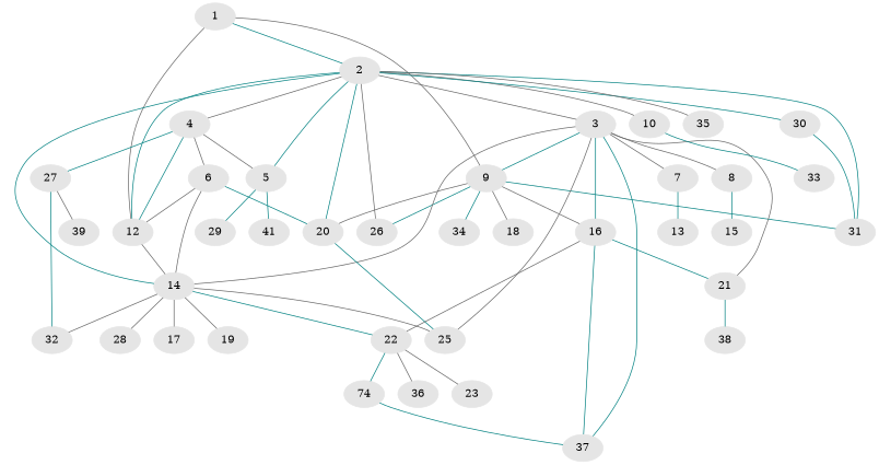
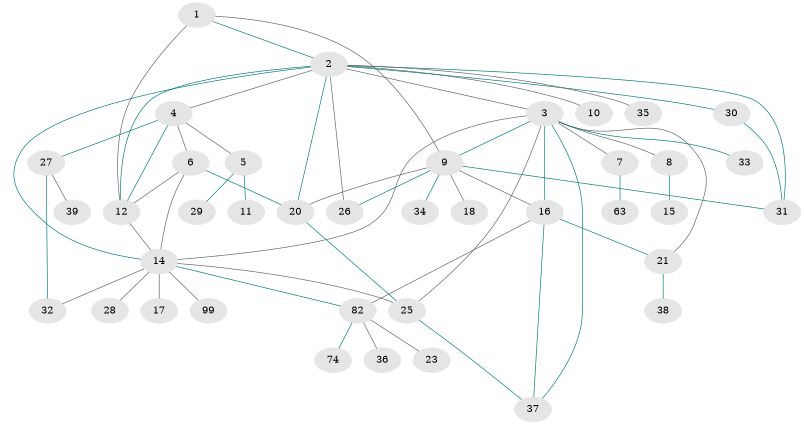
  graph {
    node [color=gray90 style=filled]
    edge [color=teal weight=1.0]
    1
    2
    9
    12
    3
    31
    4
    5
    10
    14
    20
    26
    30
    35
    16
    7
    8
    21
    25
    33
    37
    18
    34
    6
    27
-   11 [label=41]
+   11
    29
    17
-   19
-   22
+   19 [label=99]
+   22 [label=82]
    28
    32
-   13
+   13 [label=63]
    15
    38
    39
    23
    n38 [label=74]
    36
    1 -- 2
    1 -- 9 [color=gray40]
    1 -- 12 [color=gray40 weight=2.0]
    2 -- 12
    2 -- 3 [color=gray40]
    2 -- 31
    2 -- 4 [color=gray40]
-   2 -- 5
    2 -- 10 [color=gray40]
    2 -- 14
    2 -- 20
    2 -- 26 [color=gray40]
    2 -- 30
    2 -- 35 [color=gray40]
    9 -- 31
    9 -- 20 [color=gray40]
    9 -- 26
    9 -- 16 [color=gray40]
    9 -- 18 [color=gray40]
    9 -- 34
    12 -- 14 [color=gray40]
    3 -- 9
    3 -- 14 [color=gray40]
    3 -- 16 [weight=10.0]
    3 -- 7 [color=gray40]
    3 -- 8 [color=gray40]
    3 -- 21 [color=gray40]
    3 -- 25 [color=gray40]
-   10 -- 33
+   3 -- 33
    3 -- 37
    4 -- 12 [weight=3.0]
    4 -- 5 [color=gray40]
    4 -- 6 [color=gray40]
    4 -- 27
    5 -- 11
    5 -- 29
    14 -- 25 [color=gray40]
    14 -- 17 [color=gray40]
    14 -- 19 [color=gray40]
    14 -- 22
    14 -- 28 [color=gray40]
    14 -- 32 [color=gray40]
    20 -- 25 [weight=2.0]
    30 -- 31
    16 -- 21
    16 -- 37
    16 -- 22 [color=gray40]
    7 -- 13
    8 -- 15
    21 -- 38
-   n38 -- 37
+   25 -- 37
    6 -- 12 [color=gray40 weight=2.0]
    6 -- 14 [color=gray40]
    6 -- 20
    27 -- 32
    27 -- 39 [color=gray40]
    22 -- 23 [color=gray40]
    22 -- n38
    22 -- 36 [color=gray40]
  }
